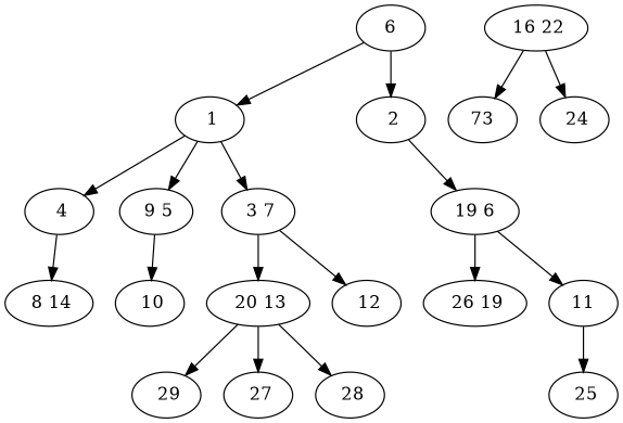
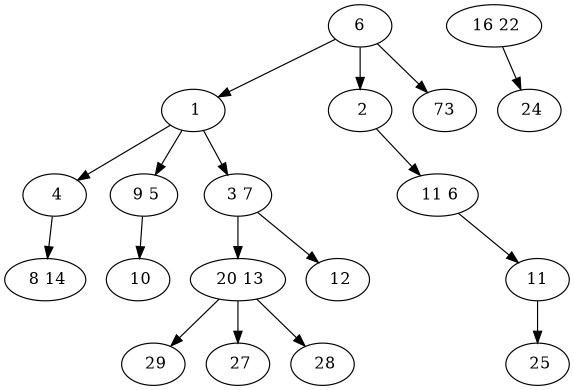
  digraph {
    fontname="DejaVu Serif"
    node [fontname="DejaVu Serif"]
    edge [fontname="DejaVu Serif"]
    n1 [label=6]
    " 1"
    " 2"
    " 4"
    " 9 5"
    " 3 7"
-   " 11 6" [label="19 6"]
+   " 11 6"
    " 8 14"
    " 10"
    " 20 13"
    " 12"
-   " 26 19"
    n13 [label=11]
    n14 [label=73]
    " 16 22"
    " 24"
    " 29"
    " 27"
    " 28"
    " 25"
    n1 -> " 1"
    n1 -> " 2"
    " 1" -> " 4"
    " 1" -> " 9 5"
    " 1" -> " 3 7"
    " 2" -> " 11 6"
    " 4" -> " 8 14"
    " 9 5" -> " 10"
    " 3 7" -> " 20 13"
    " 3 7" -> " 12"
-   " 11 6" -> " 26 19"
    " 11 6" -> n13
    " 20 13" -> " 29"
    " 20 13" -> " 27"
    " 20 13" -> " 28"
    n13 -> " 25"
-   " 16 22" -> n14
+   n1 -> n14
    " 16 22" -> " 24"
  }
